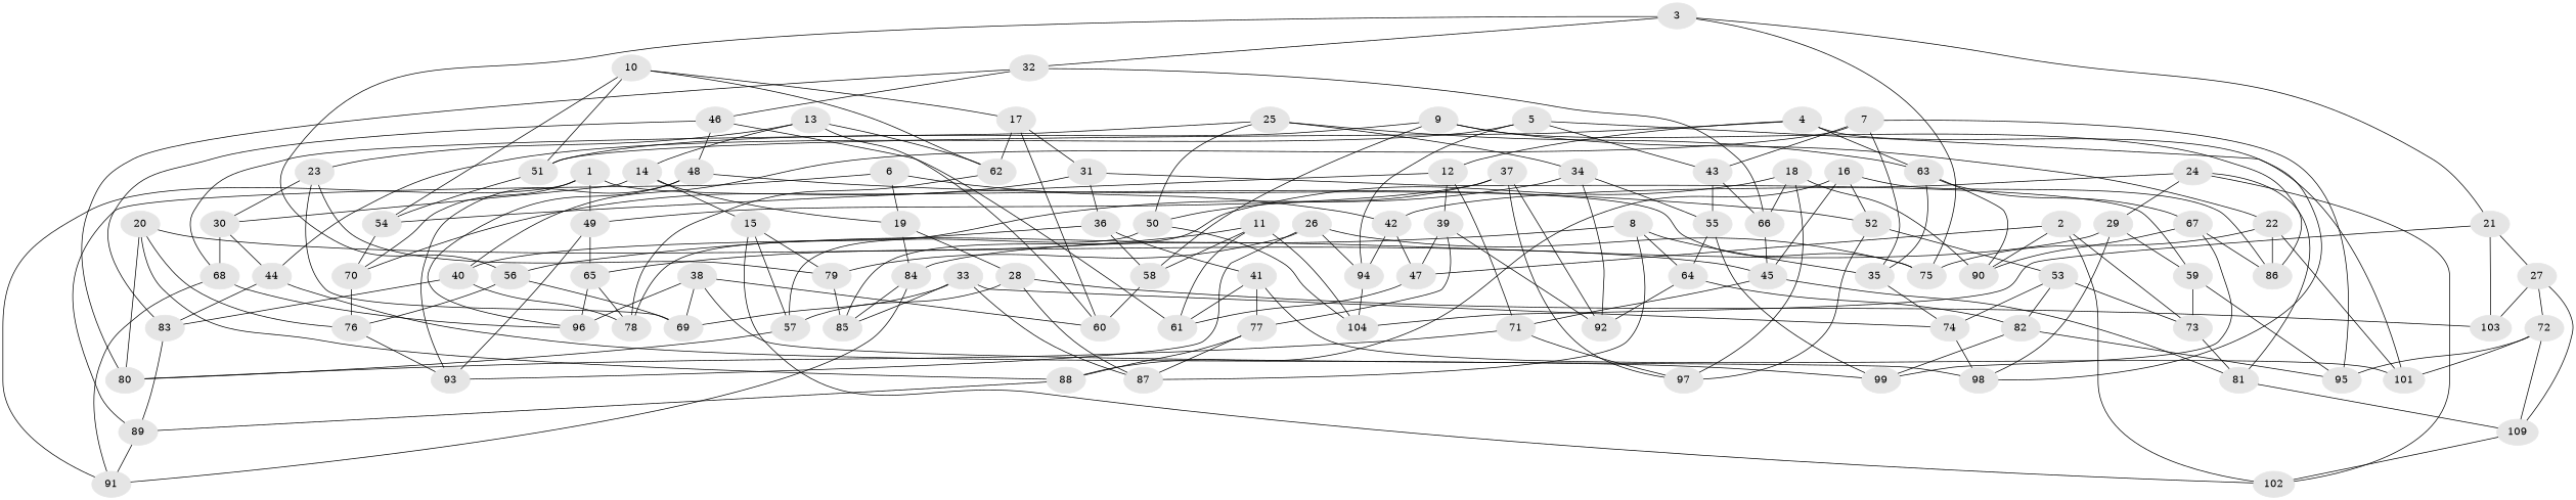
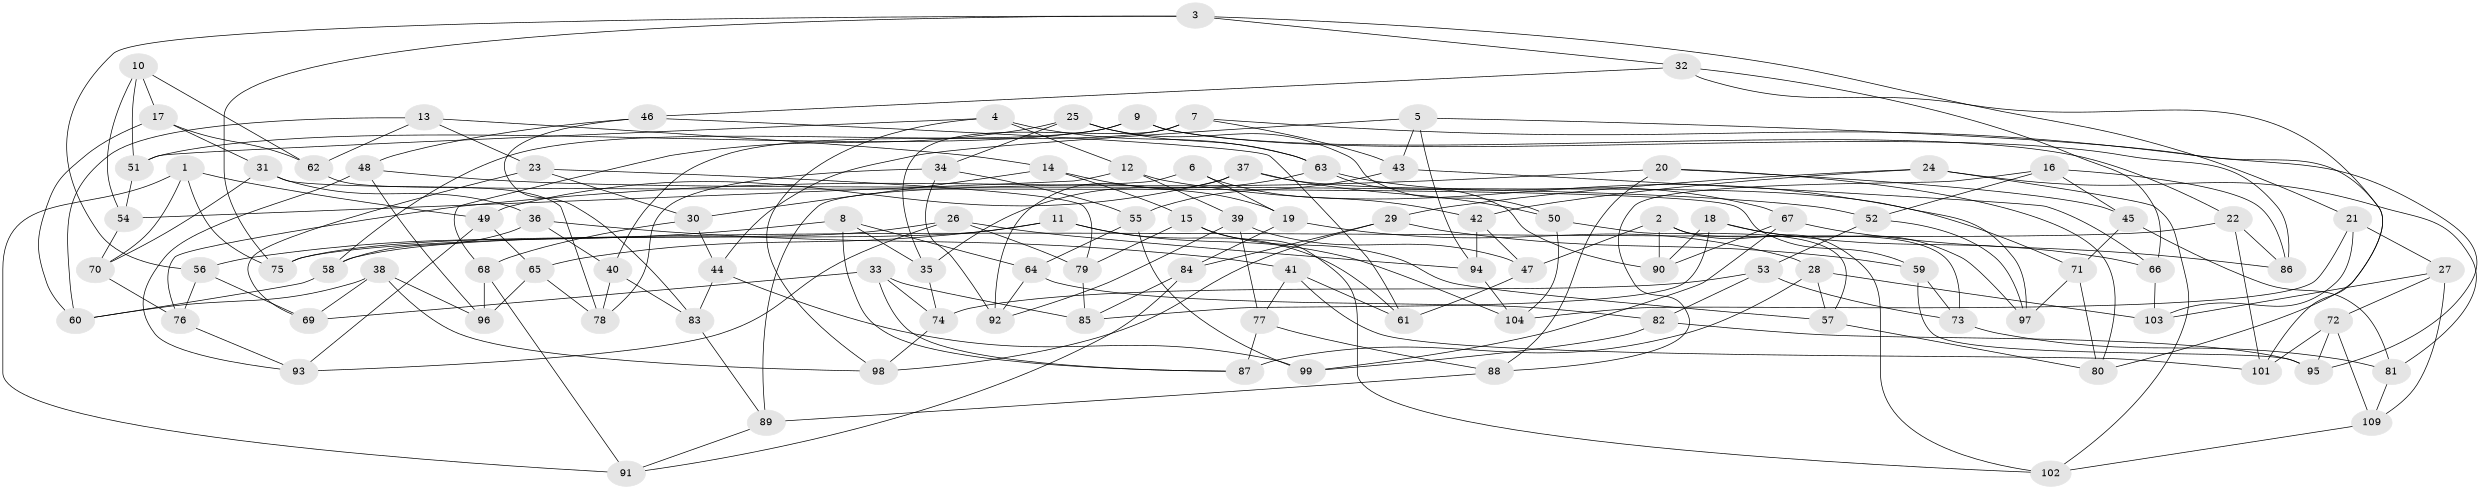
  graph {
    node [color=gray90 style=filled]
    1
    49
    70
    75
    91
    65
    93
    76
    2
    47
    73
    90
    102
    61
    81
    3
    21
    32
    56
    104
    27
    103
    66
    80
    46
    69
    4
    12
    51
    63
    98
    54
    39
    71
    35
    67
    5
    43
    44
    94
    101
    55
    83
    99
    6
    19
    42
    89
    28
    84
    74
    7
    40
    95
    78
    8
    64
    87
    92
    82
    9
    22
    58
    86
    60
    10
    17
    62
    31
    11
    96
    77
    97
    13
    14
    23
    15
    30
    79
    57
    68
    85
    16
    45
    52
    88
    53
    59
    36
    18
    20
    72
    n93 [label=109]
    24
    29
    25
    34
    50
    26
    41
    48
    33
    37
    38
    1 -- 49
    1 -- 70
    1 -- 75
    1 -- 91
    49 -- 65
    49 -- 93
    70 -- 76
    65 -- 78
    65 -- 96
    76 -- 93
    2 -- 47
    2 -- 73
    2 -- 90
    2 -- 102
    47 -- 61
    73 -- 81
    81 -- n93
    3 -- 75
    3 -- 21
    3 -- 32
    3 -- 56
    21 -- 104
    21 -- 27
    21 -- 103
    32 -- 66
    32 -- 80
    32 -- 46
    56 -- 76
    56 -- 69
    27 -- 103
    27 -- 72
    27 -- n93
-   66 -- 45
+   66 -- 103
    46 -- 61
    46 -- 83
    46 -- 48
    4 -- 12
    4 -- 51
    4 -- 63
    4 -- 98
    12 -- 54
    12 -- 39
    12 -- 71
    51 -- 54
    63 -- 90
    63 -- 35
    63 -- 67
    54 -- 70
    39 -- 47
    39 -- 92
    39 -- 77
    71 -- 80
    71 -- 97
    35 -- 74
    67 -- 90
    67 -- 99
    67 -- 86
    5 -- 43
    5 -- 44
    5 -- 94
    5 -- 101
    43 -- 66
    43 -- 55
    44 -- 83
    44 -- 99
    94 -- 104
    55 -- 99
    55 -- 64
    83 -- 89
    6 -- 19
    6 -- 42
    6 -- 89
    19 -- 28
    19 -- 84
    42 -- 47
    42 -- 94
    89 -- 91
    28 -- 103
    28 -- 87
    28 -- 57
    84 -- 91
    84 -- 85
    74 -- 98
    7 -- 35
    7 -- 43
    7 -- 40
    7 -- 95
    40 -- 83
    40 -- 78
    8 -- 56
    8 -- 35
    8 -- 64
    8 -- 87
    64 -- 92
    64 -- 82
    82 -- 99
    82 -- 95
    9 -- 51
    9 -- 22
    9 -- 58
    9 -- 86
    22 -- 75
    22 -- 101
    22 -- 86
    58 -- 60
    10 -- 51
    10 -- 54
    10 -- 17
    10 -- 62
    17 -- 60
    17 -- 62
    17 -- 31
    62 -- 78
    31 -- 70
    31 -- 59
    31 -- 36
    11 -- 65
    11 -- 61
    11 -- 104
    11 -- 58
    77 -- 87
    77 -- 88
    13 -- 60
    13 -- 62
    13 -- 14
    13 -- 23
    14 -- 19
    14 -- 15
    14 -- 30
    23 -- 69
    23 -- 30
    23 -- 79
    15 -- 102
    15 -- 79
    15 -- 57
    30 -- 44
    30 -- 68
    79 -- 85
    57 -- 80
    68 -- 91
    68 -- 96
    16 -- 86
    16 -- 45
    16 -- 52
    16 -- 88
    45 -- 81
    45 -- 71
    52 -- 97
    52 -- 53
    88 -- 89
    53 -- 73
    53 -- 74
    53 -- 82
    59 -- 73
    59 -- 95
    36 -- 40
    36 -- 58
    36 -- 41
    18 -- 90
    18 -- 66
    18 -- 97
    18 -- 85
    20 -- 76
    20 -- 80
    20 -- 45
    20 -- 88
    72 -- 101
    72 -- 95
    72 -- n93
    n93 -- 102
    24 -- 102
    24 -- 81
    24 -- 42
    24 -- 29
    29 -- 98
    29 -- 84
    29 -- 59
    25 -- 63
    25 -- 68
    25 -- 34
    25 -- 50
    34 -- 55
    34 -- 78
    34 -- 92
    50 -- 104
    50 -- 57
    26 -- 75
    26 -- 93
    26 -- 94
    26 -- 79
    41 -- 61
    41 -- 101
    41 -- 77
    48 -- 93
    48 -- 96
    48 -- 52
    33 -- 69
    33 -- 74
    33 -- 87
    33 -- 85
    37 -- 49
    37 -- 92
    37 -- 97
    37 -- 50
    38 -- 69
    38 -- 98
    38 -- 60
    38 -- 96
  }
